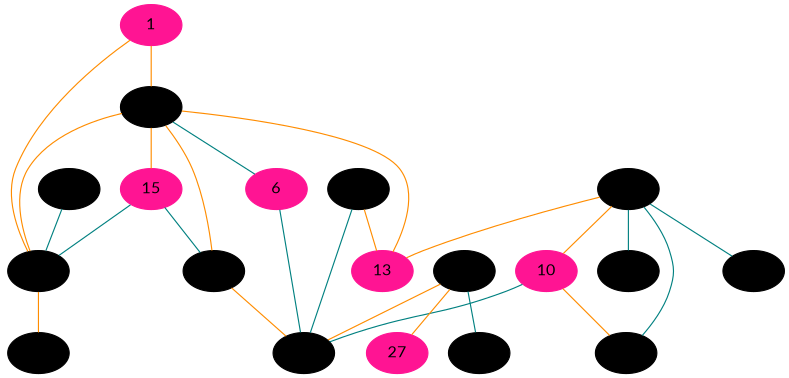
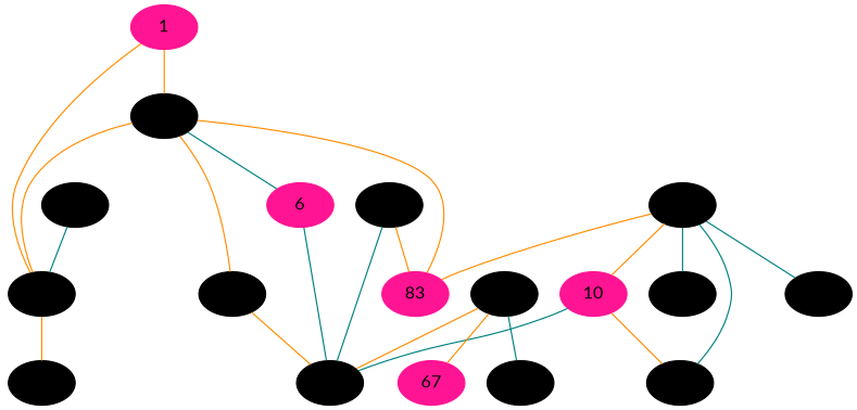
  graph {
    fontname=Lato
    node [color=black fontname=Lato style=filled]
    edge [color=darkorange fontname=Lato weight=1.0]
    1 [color=deeppink]
    2
    21
    6 [color=deeppink]
-   13 [color=deeppink]
-   15 [color=deeppink]
+   13 [color=deeppink label=83]
    16
    29
    20
    7
    8
    9
    10 [color=deeppink]
    17
    28
    11
    12
    22
-   27 [color=deeppink]
+   27 [color=deeppink label=67]
    1 -- 2 [weight=2.0]
    1 -- 21
    2 -- 21 [weight=2.0]
    2 -- 6 [color=teal]
    2 -- 13
-   2 -- 15
    2 -- 16
    21 -- 29
    6 -- 20 [color=teal]
-   15 -- 21 [color=teal]
-   15 -- 16 [color=teal]
    16 -- 20 [weight=2.0]
    7 -- 13
    7 -- 20 [color=teal]
    8 -- 13 [weight=2.0]
    8 -- 9 [color=teal]
    8 -- 10
    8 -- 17 [color=teal weight=2.0]
    8 -- 28 [color=teal]
    10 -- 20 [color=teal]
    10 -- 28
    11 -- 21 [color=teal weight=2.0]
    12 -- 20
    12 -- 22 [color=teal]
    12 -- 27
  }
